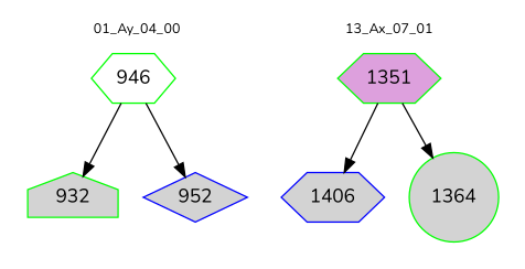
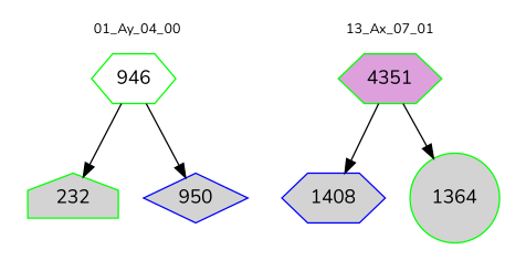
  digraph {
    fontname=Nunito
    node [color=green fillcolor=lightgrey fontname=Nunito shape=hexagon style=filled]
    edge [color=black fontname=Nunito]
    n1 [fillcolor=white label=946]
-   n2 [label=932 shape=house]
-   n3 [color=blue label=952 shape=diamond]
-   n4 [fillcolor=plum label=1351]
-   n5 [color=blue label=1406]
+   n2 [label=232 shape=house]
+   n3 [color=blue label=950 shape=diamond]
+   n4 [fillcolor=plum label=4351]
+   n5 [color=blue label=1408]
    n6 [label=1364 shape=circle]
    subgraph cluster_1 {
      color=white
      fontsize=10
      label="01_Ay_04_00"
      n1
      n2
      n3
    }
    subgraph cluster_2 {
      color=white
      fontsize=10
      label="13_Ax_07_01"
      n4
      n5
      n6
    }
    n1 -> n2
    n1 -> n3
    n4 -> n5
    n4 -> n6
  }
